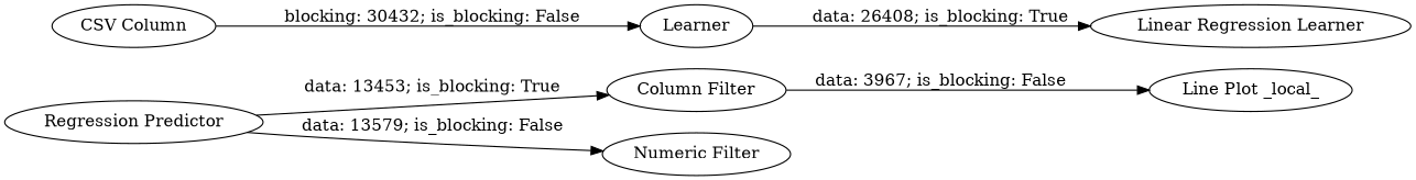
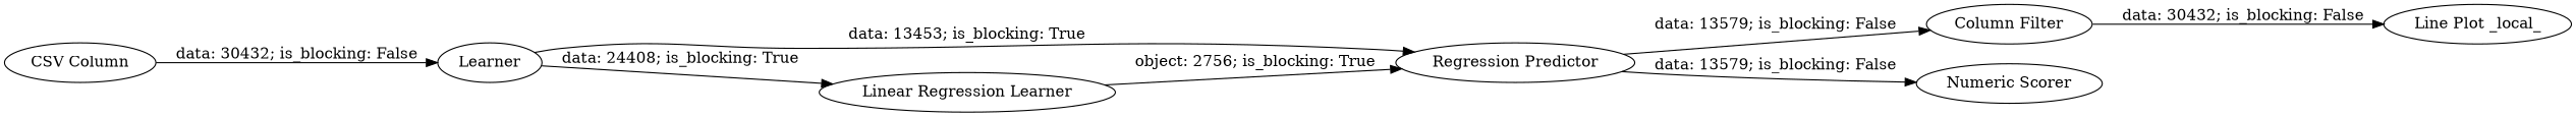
  digraph {
    rankdir=LR
    n1 [label="Regression Predictor"]
    n2 [label="Column Filter"]
-   n3 [label="Numeric Filter"]
+   n3 [label="Numeric Scorer"]
    n4 [label="Line Plot _local_"]
    n5 [label=Learner]
    n6 [label="Linear Regression Learner"]
    n7 [label="CSV Column"]
-   n1 -> n2 [label="data: 13453; is_blocking: True"]
+   n1 -> n2 [label="data: 13579; is_blocking: False"]
    n1 -> n3 [label="data: 13579; is_blocking: False"]
-   n2 -> n4 [label="data: 3967; is_blocking: False"]
-   n5 -> n6 [label="data: 26408; is_blocking: True"]
-   n7 -> n5 [label="blocking: 30432; is_blocking: False"]
+   n2 -> n4 [label="data: 30432; is_blocking: False"]
+   n5 -> n1 [label="data: 13453; is_blocking: True"]
+   n5 -> n6 [label="data: 24408; is_blocking: True"]
+   n6 -> n1 [label="object: 2756; is_blocking: True"]
+   n7 -> n5 [label="data: 30432; is_blocking: False"]
  }
